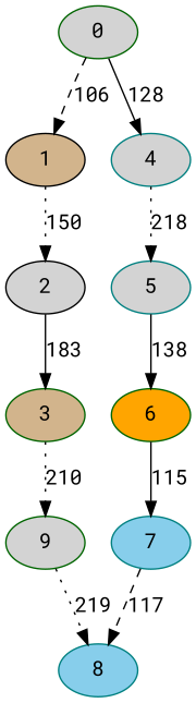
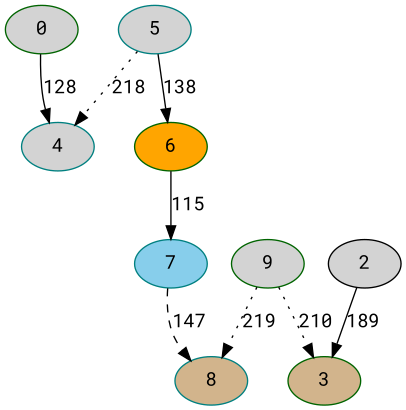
  digraph {
    fontname="Roboto Mono"
    node [color=darkgreen fillcolor=lightgrey fontname="Roboto Mono" style=filled]
    edge [fontname="Roboto Mono" style=dotted]
-   1 [color=black fillcolor=tan]
    0
    4 [color=teal]
    2 [color=black]
    5 [color=teal]
    3 [fillcolor=tan]
    6 [fillcolor=orange]
    7 [color=teal fillcolor=skyblue]
    9
-   8 [color=teal fillcolor=skyblue]
-   1 -> 2 [label=150]
-   0 -> 1 [label=106 style=dashed]
+   8 [color=teal fillcolor=tan]
    0 -> 4 [label=128 style=solid]
-   4 -> 5 [label=218]
-   2 -> 3 [label=183 style=solid]
+   5 -> 4 [label=218]
+   2 -> 3 [label=189 style=solid]
    5 -> 6 [label=138 style=solid]
-   3 -> 9 [label=210]
+   9 -> 3 [label=210]
    6 -> 7 [label=115 style=solid]
-   7 -> 8 [label=117 style=dashed]
+   7 -> 8 [label=147 style=dashed]
    9 -> 8 [label=219]
  }
